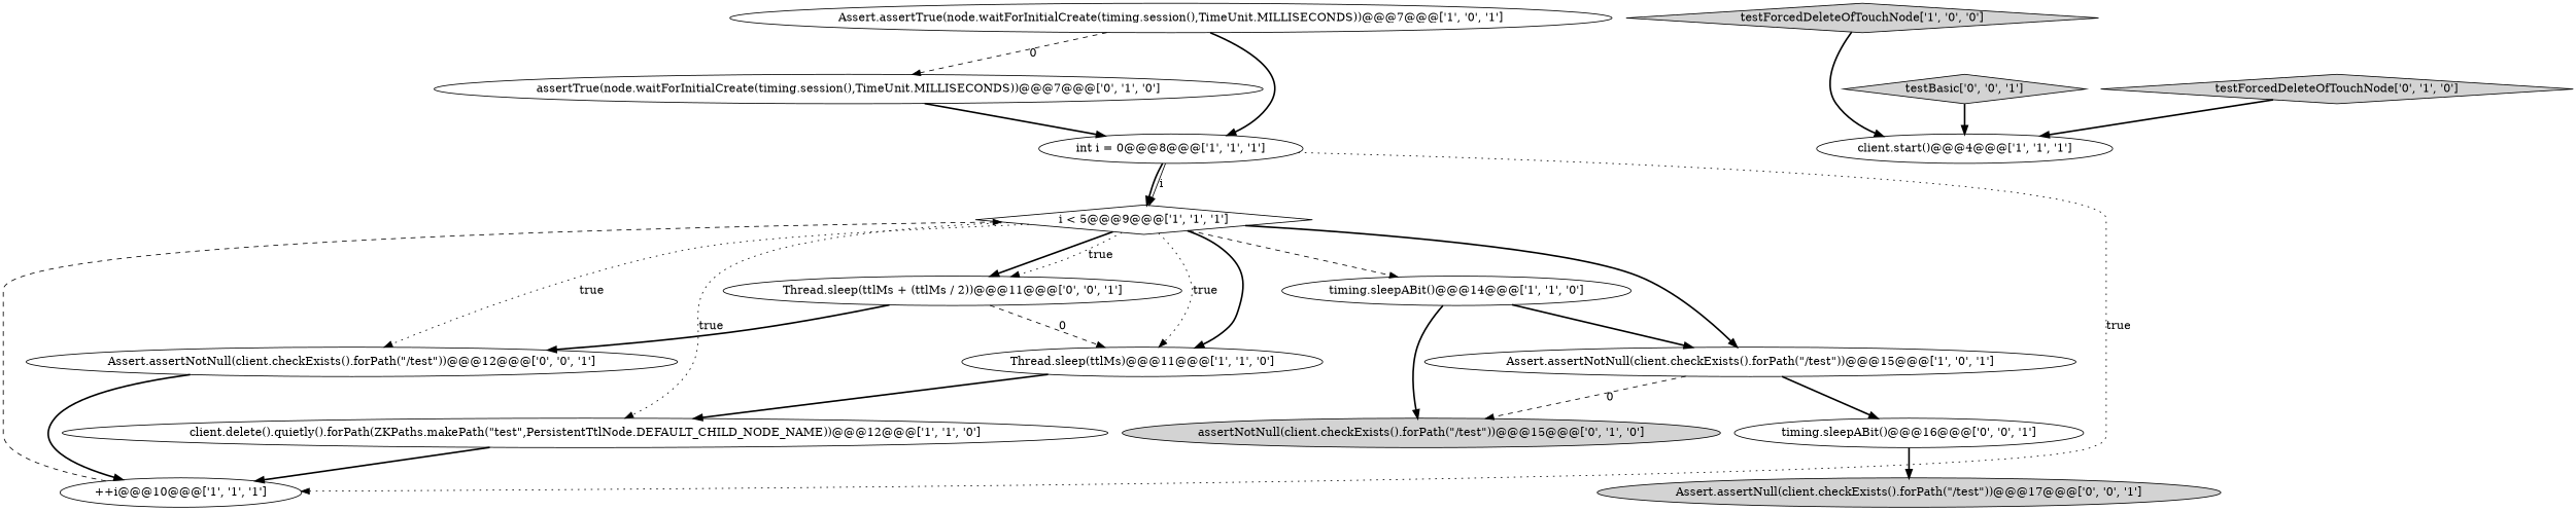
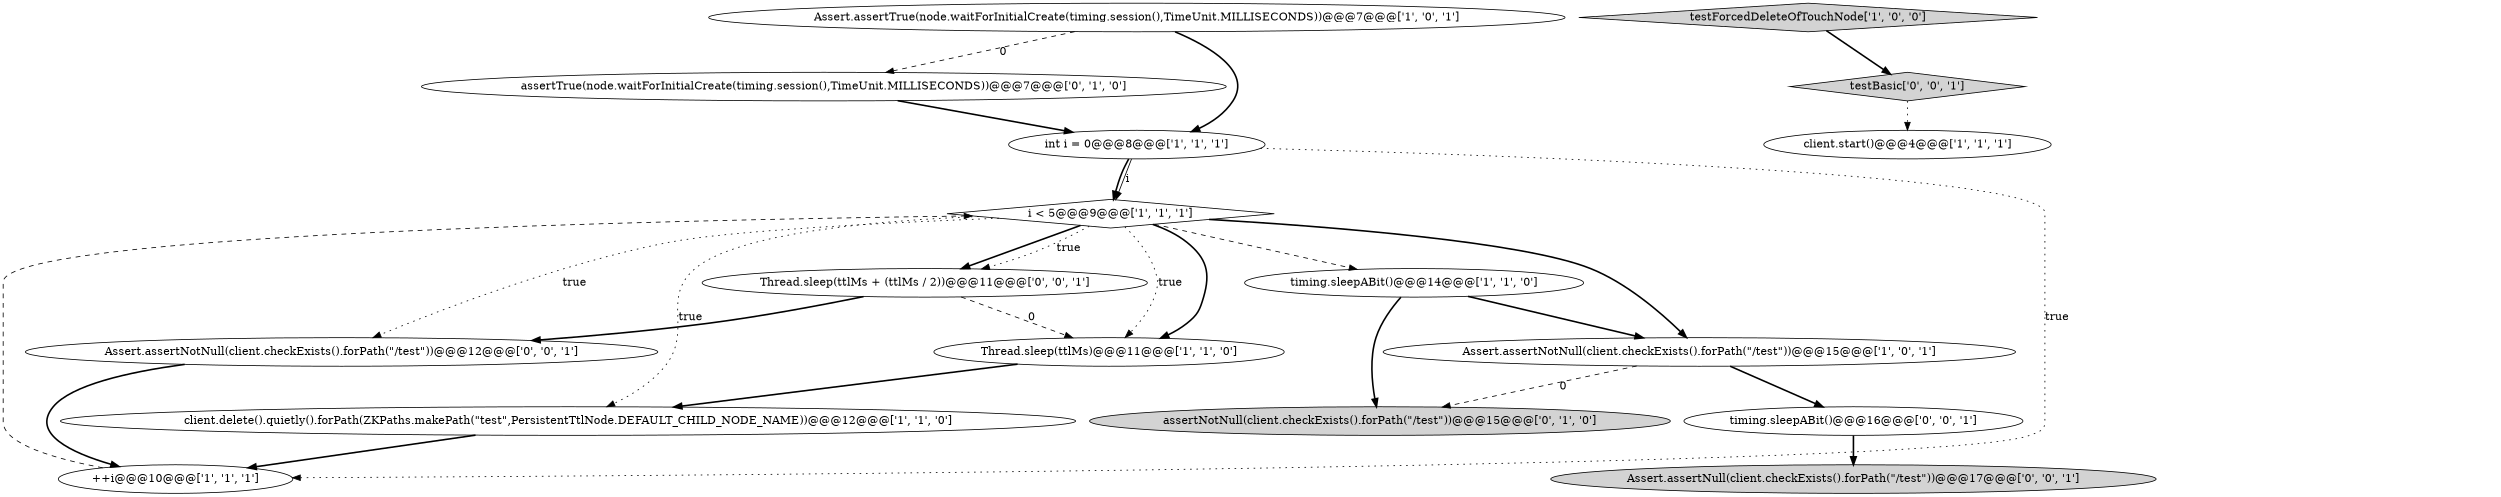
  digraph {
    node [fillcolor=white shape=ellipse style=filled]
    edge [style=bold]
    n1 [label="assertTrue(node.waitForInitialCreate(timing.session(),TimeUnit.MILLISECONDS))@@@7@@@['0', '1', '0']"]
    n2 [label="int i = 0@@@8@@@['1', '1', '1']"]
    n3 [label="i < 5@@@9@@@['1', '1', '1']" shape=diamond]
    n4 [label="++i@@@10@@@['1', '1', '1']"]
    n5 [fillcolor=lightgray label="testForcedDeleteOfTouchNode['1', '0', '0']" shape=diamond]
    n6 [label="client.start()@@@4@@@['1', '1', '1']"]
    n7 [label="Assert.assertNotNull(client.checkExists().forPath(\"/test\"))@@@15@@@['1', '0', '1']"]
    n8 [label="Thread.sleep(ttlMs)@@@11@@@['1', '1', '0']"]
    n9 [label="Thread.sleep(ttlMs + (ttlMs / 2))@@@11@@@['0', '0', '1']"]
    n10 [label="timing.sleepABit()@@@14@@@['1', '1', '0']"]
    n11 [label="client.delete().quietly().forPath(ZKPaths.makePath(\"test\",PersistentTtlNode.DEFAULT_CHILD_NODE_NAME))@@@12@@@['1', '1', '0']"]
    n12 [label="Assert.assertNotNull(client.checkExists().forPath(\"/test\"))@@@12@@@['0', '0', '1']"]
    n13 [fillcolor=lightgray label="assertNotNull(client.checkExists().forPath(\"/test\"))@@@15@@@['0', '1', '0']"]
    n14 [label="timing.sleepABit()@@@16@@@['0', '0', '1']"]
    n15 [fillcolor=lightgray label="Assert.assertNull(client.checkExists().forPath(\"/test\"))@@@17@@@['0', '0', '1']"]
    n16 [label="Assert.assertTrue(node.waitForInitialCreate(timing.session(),TimeUnit.MILLISECONDS))@@@7@@@['1', '0', '1']"]
    n17 [fillcolor=lightgray label="testBasic['0', '0', '1']" shape=diamond]
-   n18 [fillcolor=lightgray label="testForcedDeleteOfTouchNode['0', '1', '0']" shape=diamond]
    n1 -> n2
    n2 -> n3
    n2 -> n3 [label=i style=solid]
    n2 -> n4 [label=true style=dotted]
    n3 -> n7
    n3 -> n8
    n3 -> n8 [label=true style=dotted]
    n3 -> n9
    n3 -> n9 [label=true style=dotted]
    n3 -> n10 [style=dashed]
    n3 -> n11 [label=true style=dotted]
    n3 -> n12 [label=true style=dotted]
    n4 -> n3 [style=dashed]
-   n5 -> n6
+   n5 -> n17
    n7 -> n13 [label=0 style=dashed]
    n7 -> n14
    n8 -> n11
    n9 -> n8 [label=0 style=dashed]
    n9 -> n12
    n10 -> n7
    n10 -> n13
    n11 -> n4
    n12 -> n4
    n14 -> n15
    n16 -> n1 [label=0 style=dashed]
    n16 -> n2
-   n17 -> n6
-   n18 -> n6
+   n17 -> n6 [style=dotted]
  }
